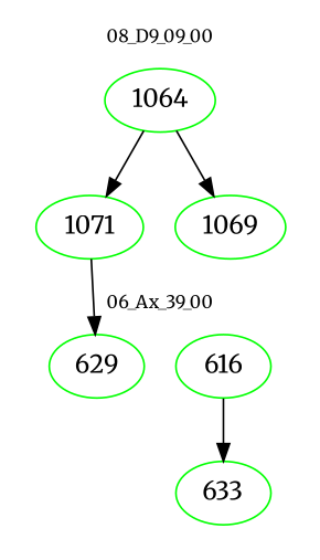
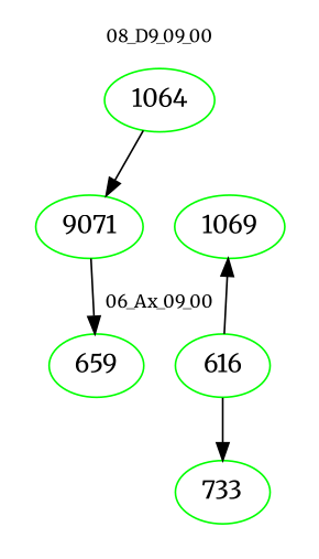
  digraph {
    fontname=Merriweather
    node [color=green fontname=Merriweather]
    edge [color=black fontname=Merriweather]
    n1 [label=616]
-   n2 [label=633]
-   n3 [label=629]
+   n2 [label=733]
+   n3 [label=659]
    n4 [label=1064]
-   n5 [label=1071]
+   n5 [label=9071]
    n6 [label=1069]
    subgraph cluster_1 {
      color=white
      fontsize=10
-     label="06_Ax_39_00"
+     label="06_Ax_09_00"
      n1
      n2
      n3
    }
    subgraph cluster_2 {
      color=white
      fontsize=10
      label="08_D9_09_00"
      n4
      n5
      n6
    }
    n1 -> n2
    n4 -> n5
-   n4 -> n6
+   n1 -> n6
    n5 -> n3
  }
